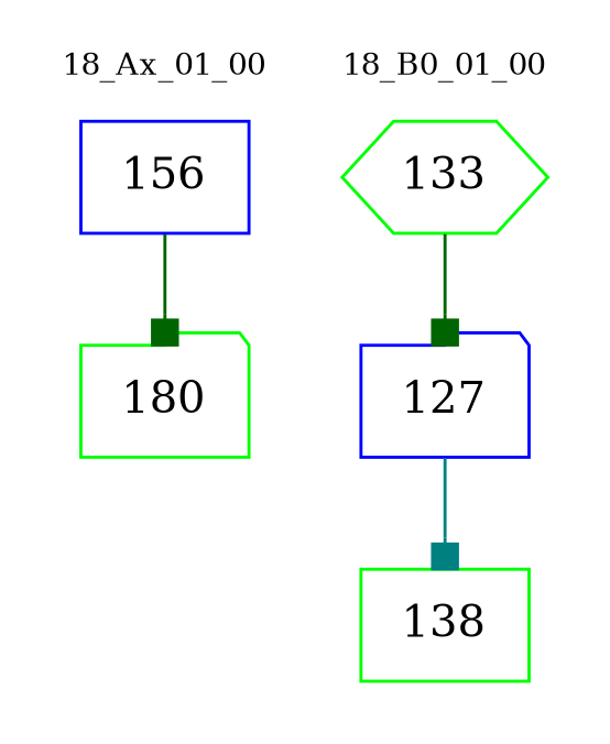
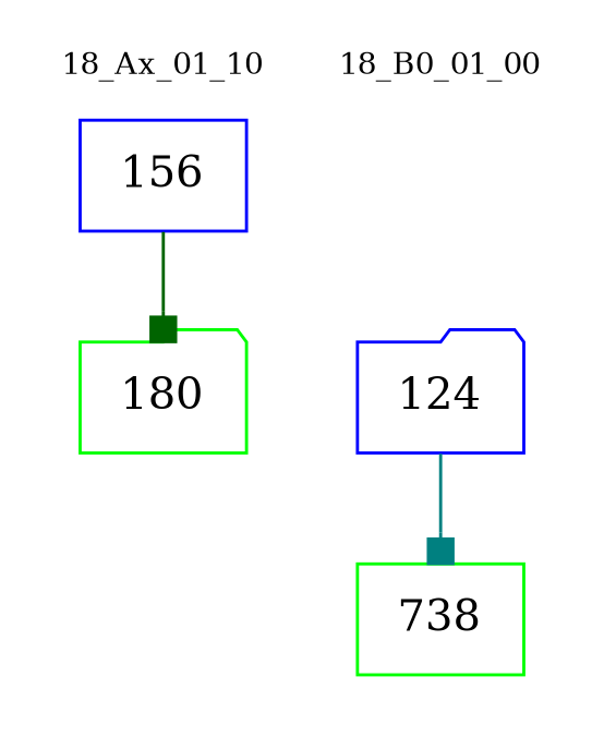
  digraph {
    node [color=green shape=box]
    edge [arrowhead=box color=darkgreen]
    n1 [color=blue label=156]
    n2 [label=180 shape=folder]
-   n3 [label=133 shape=hexagon]
-   n4 [color=blue label=127 shape=folder]
-   n5 [label=138]
+   n4 [color=blue label=124 shape=folder]
+   n5 [label=738]
    subgraph cluster_1 {
      color=white
      fontsize=10
-     label="18_Ax_01_00"
+     label="18_Ax_01_10"
      n1
      n2
    }
    subgraph cluster_2 {
      color=white
      fontsize=10
      label="18_B0_01_00"
-     n3
      n4
      n5
    }
    n1 -> n2
-   n3 -> n4
    n4 -> n5 [color=teal]
  }
